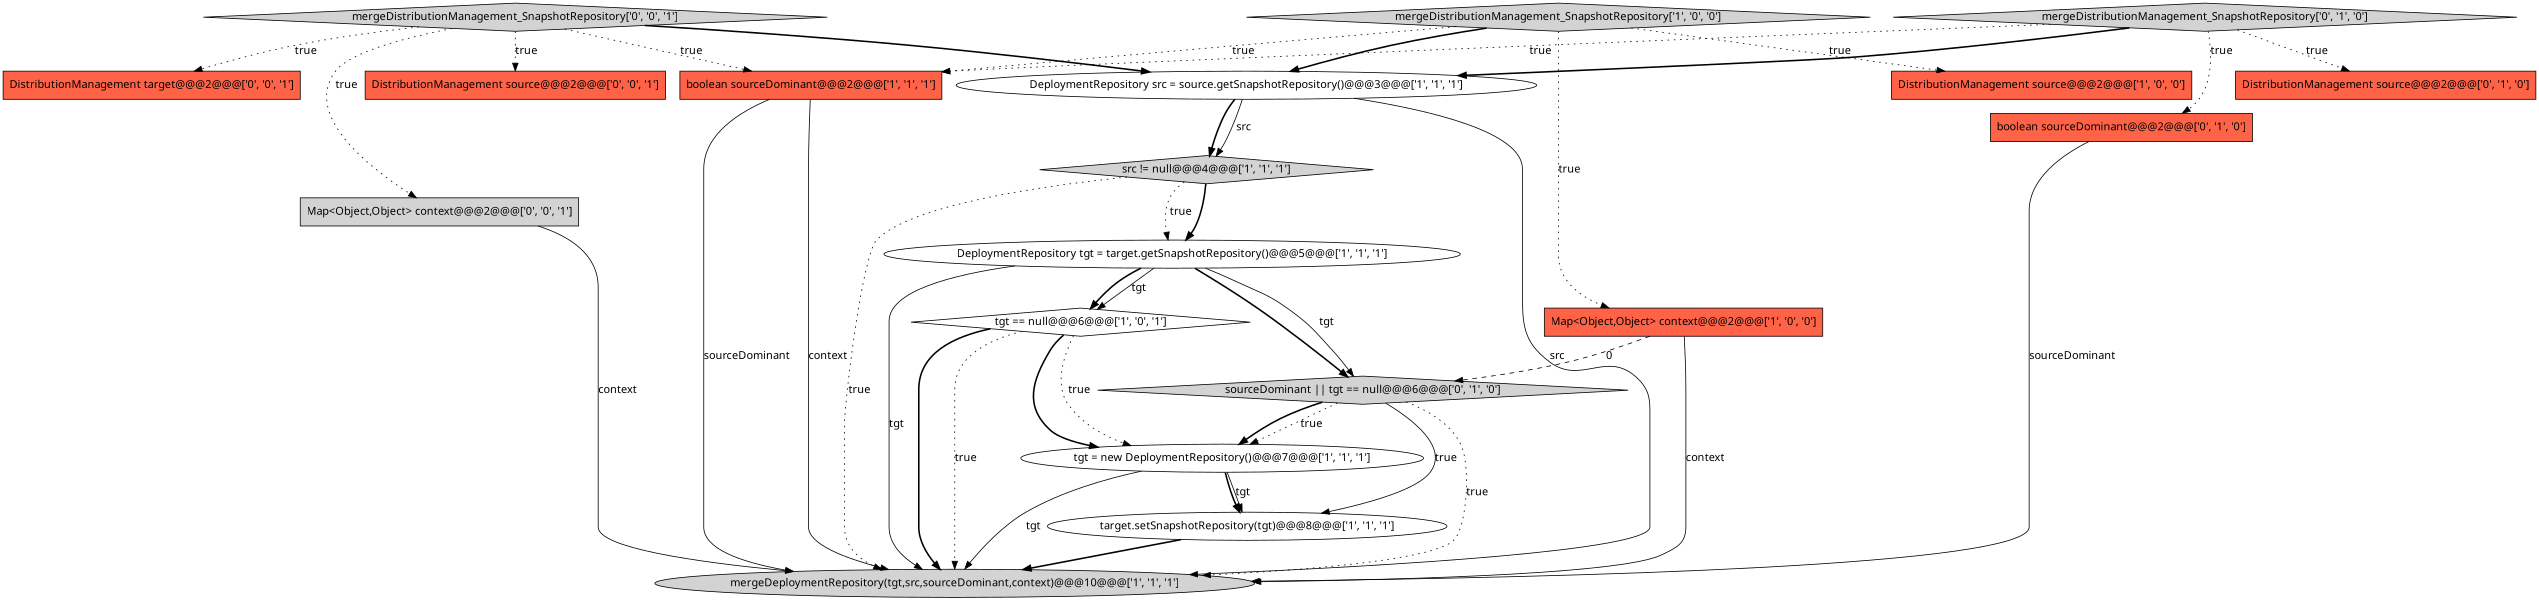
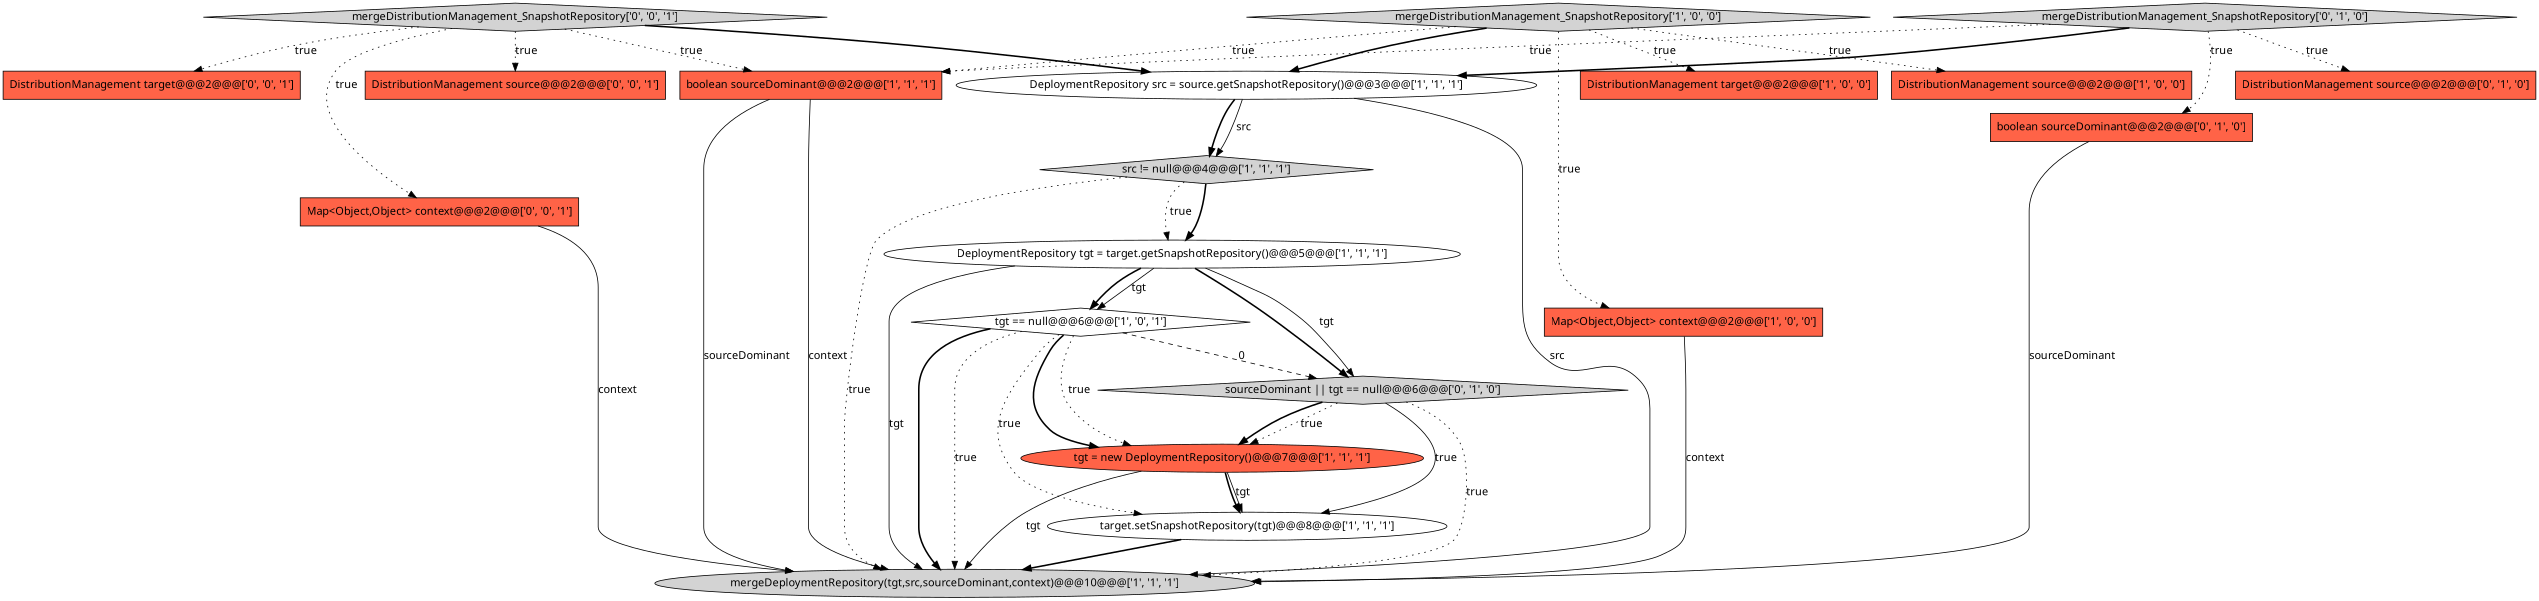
  digraph {
    fontname="Noto Sans"
    node [fillcolor=tomato fontname="Noto Sans" shape=box style=filled]
    edge [fontname="Noto Sans" style=dotted]
    n1 [label="DistributionManagement target@@@2@@@['0', '0', '1']"]
    n2 [label="Map<Object,Object> context@@@2@@@['1', '0', '0']"]
    n3 [fillcolor=lightgray label="mergeDeploymentRepository(tgt,src,sourceDominant,context)@@@10@@@['1', '1', '1']" shape=ellipse]
-   n4 [fillcolor=white label="tgt = new DeploymentRepository()@@@7@@@['1', '1', '1']" shape=ellipse]
+   n4 [label="tgt = new DeploymentRepository()@@@7@@@['1', '1', '1']" shape=ellipse]
    n5 [fillcolor=white label="target.setSnapshotRepository(tgt)@@@8@@@['1', '1', '1']" shape=ellipse]
    n6 [fillcolor=lightgray label="mergeDistributionManagement_SnapshotRepository['0', '0', '1']" shape=diamond]
    n7 [label="boolean sourceDominant@@@2@@@['1', '1', '1']"]
-   n8 [fillcolor=lightgray label="Map<Object,Object> context@@@2@@@['0', '0', '1']"]
+   n8 [label="Map<Object,Object> context@@@2@@@['0', '0', '1']"]
    n9 [fillcolor=white label="DeploymentRepository src = source.getSnapshotRepository()@@@3@@@['1', '1', '1']" shape=ellipse]
    n10 [label="DistributionManagement source@@@2@@@['0', '0', '1']"]
    n11 [fillcolor=lightgray label="src != null@@@4@@@['1', '1', '1']" shape=diamond]
    n12 [fillcolor=lightgray label="mergeDistributionManagement_SnapshotRepository['1', '0', '0']" shape=diamond]
+   n13 [label="DistributionManagement target@@@2@@@['1', '0', '0']"]
    n14 [label="DistributionManagement source@@@2@@@['1', '0', '0']"]
    n15 [label="boolean sourceDominant@@@2@@@['0', '1', '0']"]
    n16 [fillcolor=lightgray label="sourceDominant || tgt == null@@@6@@@['0', '1', '0']" shape=diamond]
    n17 [fillcolor=white label="tgt == null@@@6@@@['1', '0', '1']" shape=diamond]
    n18 [fillcolor=white label="DeploymentRepository tgt = target.getSnapshotRepository()@@@5@@@['1', '1', '1']" shape=ellipse]
    n19 [label="DistributionManagement source@@@2@@@['0', '1', '0']"]
    n20 [fillcolor=lightgray label="mergeDistributionManagement_SnapshotRepository['0', '1', '0']" shape=diamond]
    n2 -> n3 [label=context style=solid]
    n4 -> n3 [label=tgt style=solid]
    n4 -> n5 [style=bold]
    n4 -> n5 [label=tgt style=solid]
    n5 -> n3 [style=bold]
    n6 -> n1 [label=true]
    n6 -> n7 [label=true]
    n6 -> n8 [label=true]
    n6 -> n9 [style=bold]
    n6 -> n10 [label=true]
    n7 -> n3 [label=sourceDominant style=solid]
    n7 -> n3 [label=context style=solid]
    n8 -> n3 [label=context style=solid]
    n9 -> n3 [label=src style=solid]
    n9 -> n11 [label=src style=solid]
    n9 -> n11 [style=bold]
    n11 -> n3 [label=true]
    n11 -> n18 [style=bold]
    n11 -> n18 [label=true]
    n12 -> n2 [label=true]
    n12 -> n7 [label=true]
    n12 -> n9 [style=bold]
+   n12 -> n13 [label=true]
    n12 -> n14 [label=true]
    n15 -> n3 [label=sourceDominant style=solid]
    n16 -> n3 [label=true]
    n16 -> n4 [label=true]
    n16 -> n4 [style=bold]
    n16 -> n5 [label=true style=solid]
    n17 -> n3 [style=bold]
    n17 -> n3 [label=true]
    n17 -> n4 [style=bold]
    n17 -> n4 [label=true]
-   n2 -> n16 [label=0 style=dashed]
+   n17 -> n5 [label=true]
+   n17 -> n16 [label=0 style=dashed]
    n18 -> n3 [label=tgt style=solid]
    n18 -> n16 [style=bold]
    n18 -> n16 [label=tgt style=solid]
    n18 -> n17 [label=tgt style=solid]
    n18 -> n17 [style=bold]
    n20 -> n7 [label=true]
    n20 -> n9 [style=bold]
    n20 -> n15 [label=true]
    n20 -> n19 [label=true]
  }
